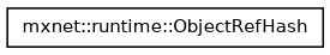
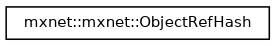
  digraph {
    rankdir=LR
-   n1 [color=black fillcolor=white fontname=Helvetica fontsize=10 height=0.2 label="mxnet::runtime::ObjectRefHash" shape=record style=filled width=0.4]
+   n1 [color=black fillcolor=white fontname=Helvetica fontsize=10 height=0.2 label="mxnet::mxnet::ObjectRefHash" shape=record style=filled width=0.4]
  }
